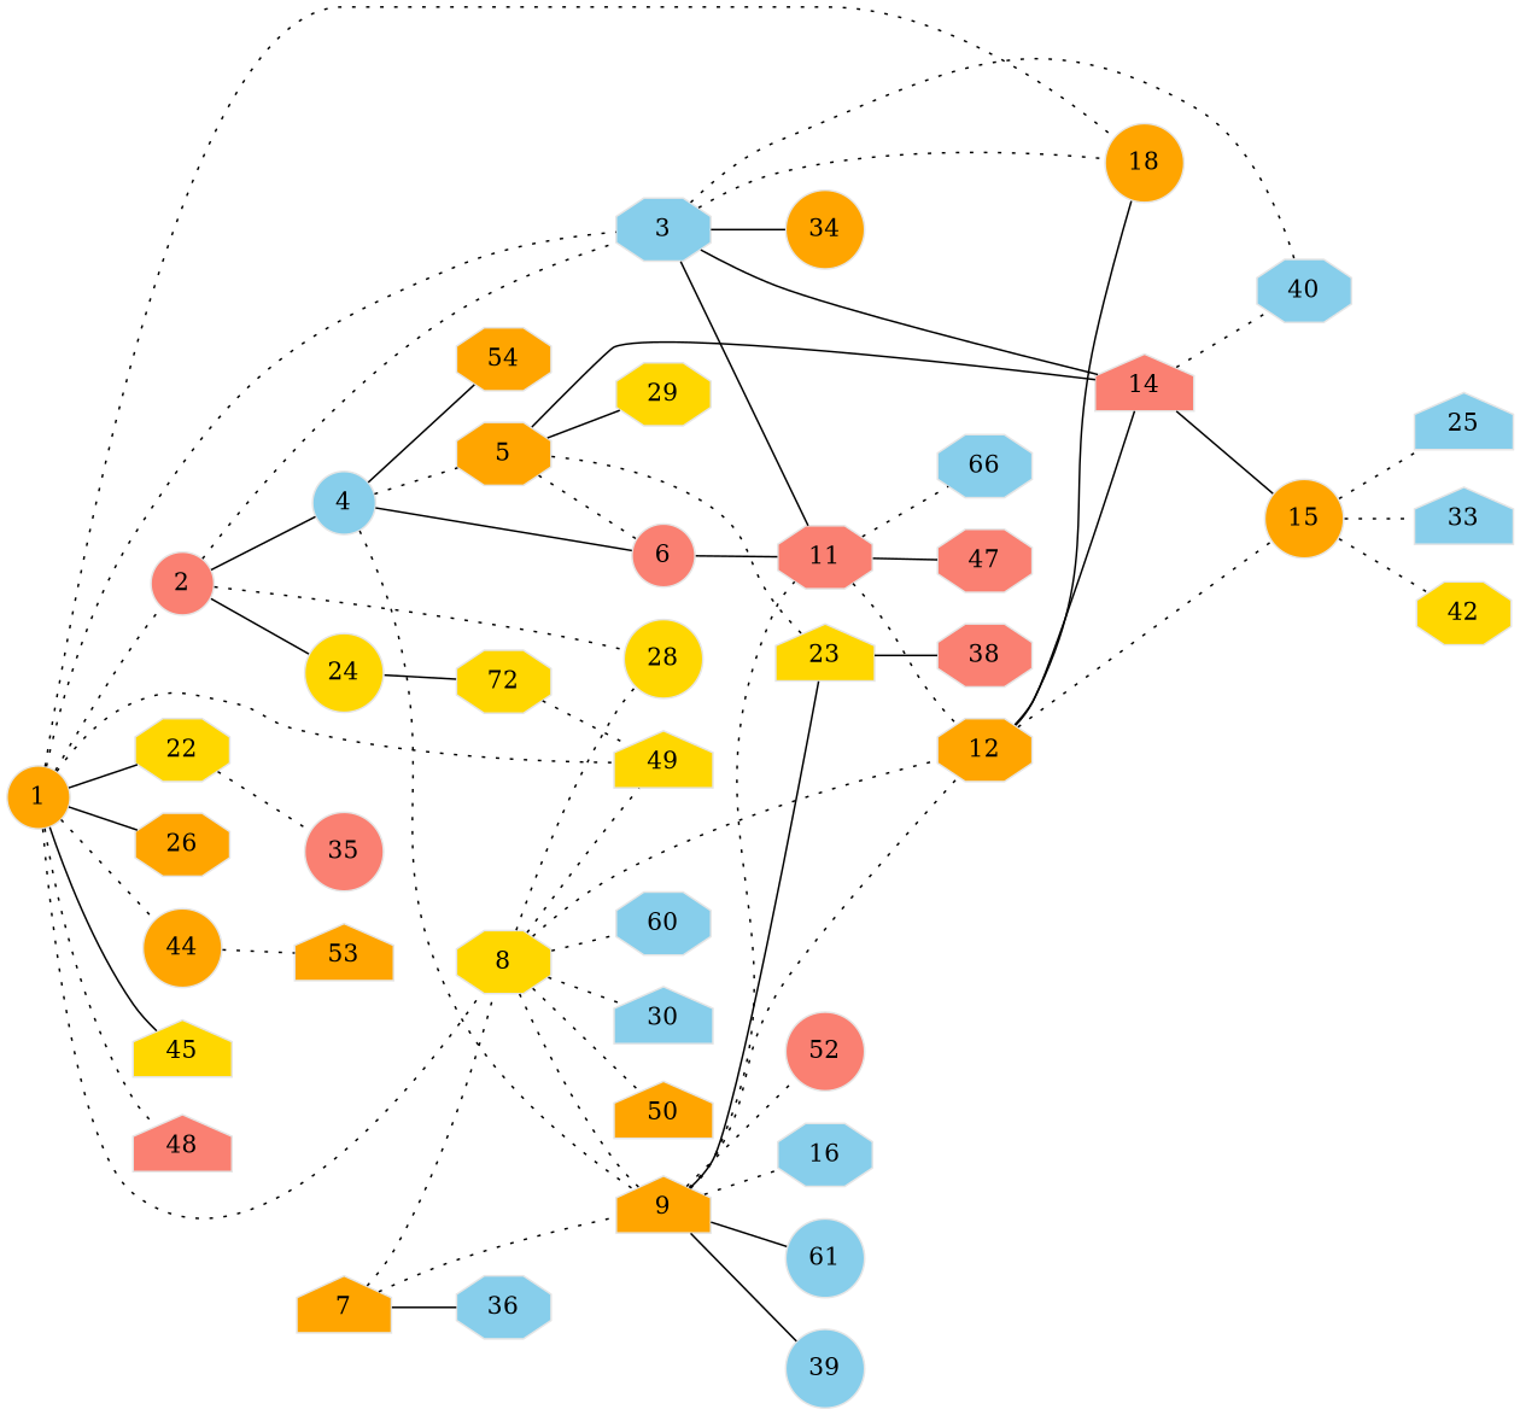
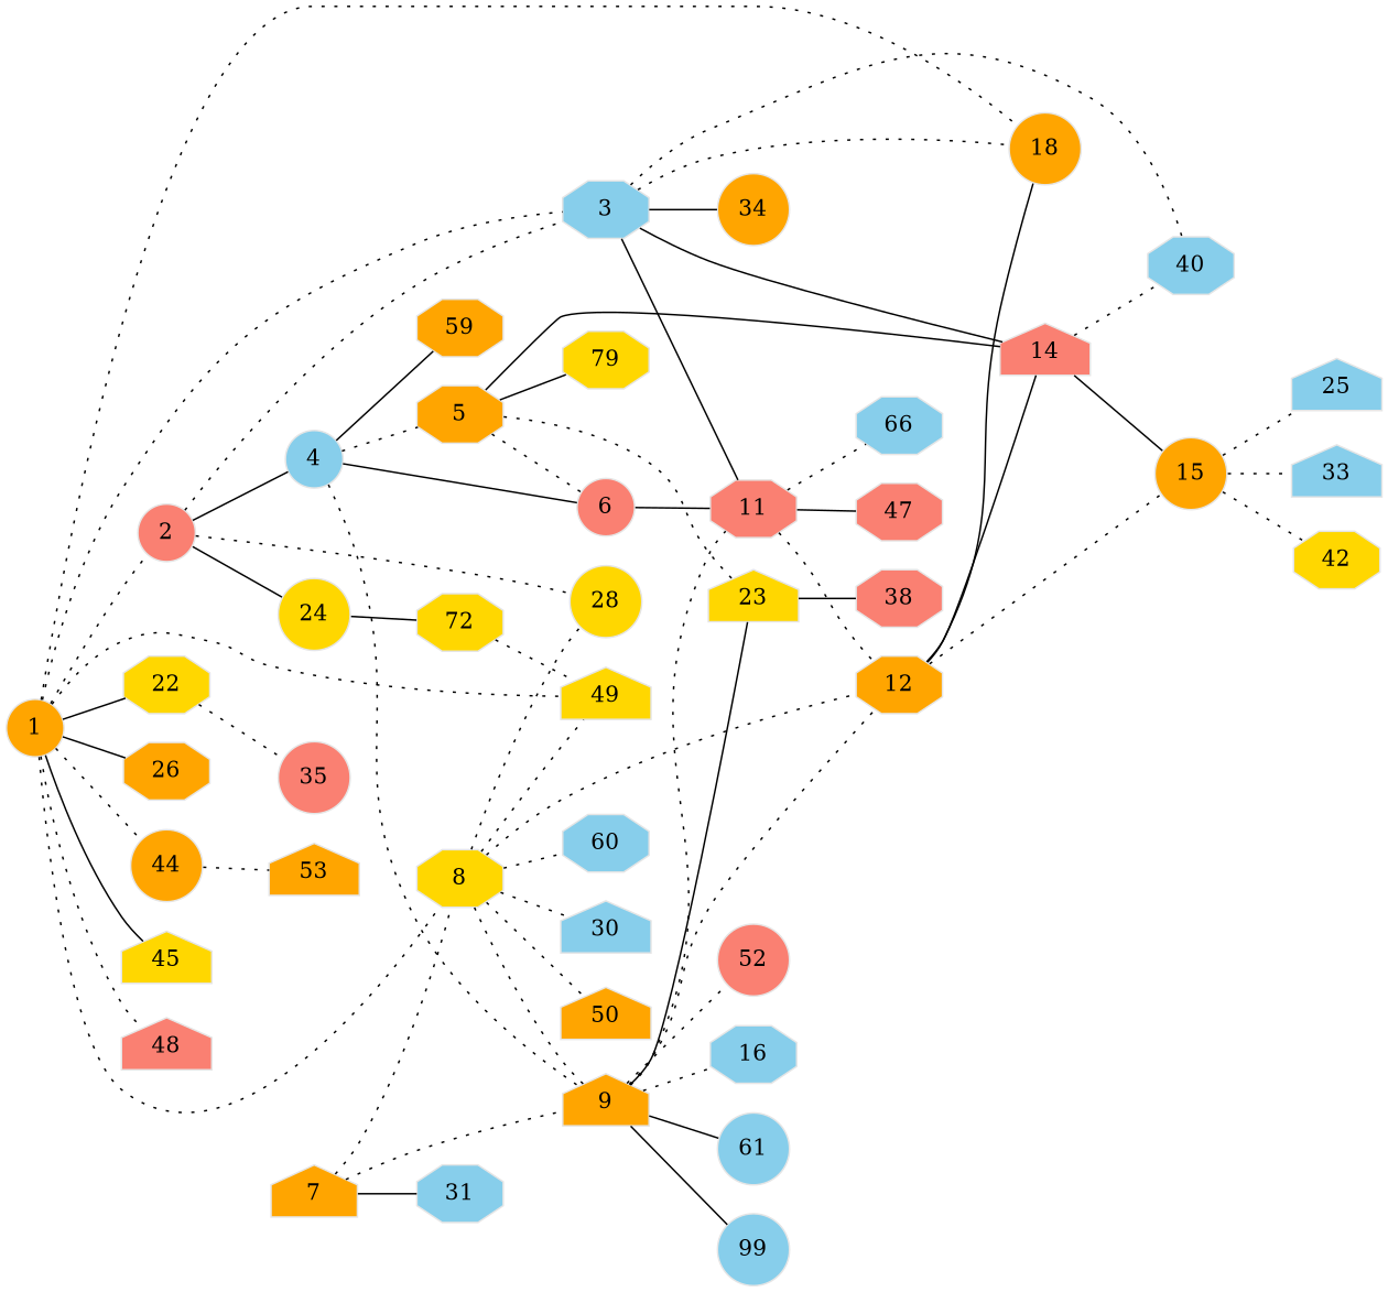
  graph {
    rankdir=LR
    node [color=gray90 fillcolor=orange shape=octagon style=filled]
    edge [style=dotted]
    1 [shape=circle]
    2 [fillcolor=salmon shape=circle]
    3 [fillcolor=skyblue]
    8 [fillcolor=gold super="+19"]
    18 [shape=circle super="+58+27"]
    22 [fillcolor=gold]
    26
    44 [shape=circle]
    45 [fillcolor=gold shape=house]
    48 [fillcolor=salmon shape=house]
    49 [fillcolor=gold shape=house super="+65"]
    4 [fillcolor=skyblue shape=circle]
    24 [fillcolor=gold shape=circle]
    28 [fillcolor=gold shape=circle]
    11 [fillcolor=salmon]
    14 [fillcolor=salmon shape=house super="+20"]
    34 [shape=circle super="+63"]
    40 [fillcolor=skyblue]
    9 [shape=house super="+10"]
    12 [super="+13+61+21+41"]
    30 [fillcolor=skyblue shape=house]
    50 [shape=house]
    60 [fillcolor=skyblue]
    35 [fillcolor=salmon shape=circle]
    53 [shape=house]
    5
    6 [fillcolor=salmon shape=circle]
-   54
+   54 [label=59]
    n29 [fillcolor=gold label=72]
    47 [fillcolor=salmon]
    66 [fillcolor=skyblue]
    15 [shape=circle super="+37"]
    23 [fillcolor=gold shape=house]
-   29 [fillcolor=gold]
+   29 [fillcolor=gold label=79]
    16 [fillcolor=skyblue]
    n36 [fillcolor=skyblue label=61 shape=circle]
-   39 [fillcolor=skyblue shape=circle super="+56"]
+   39 [fillcolor=skyblue shape=circle super="+56" label=99]
    52 [fillcolor=salmon shape=circle]
    38 [fillcolor=salmon super="+51"]
    7 [shape=house]
-   36 [fillcolor=skyblue super="+57"]
+   36 [fillcolor=skyblue super="+57" label=31]
    25 [fillcolor=skyblue shape=house super="+62"]
    33 [fillcolor=skyblue shape=house]
    42 [fillcolor=gold]
    1 -- 2
    1 -- 3
    1 -- 8
    1 -- 18
    1 -- 22 [style=solid]
    1 -- 26 [style=solid]
    1 -- 44
    1 -- 45 [style=solid]
    1 -- 48
    1 -- 49
    2 -- 3
    2 -- 4 [style=solid]
    2 -- 24 [style=solid]
    2 -- 28
    3 -- 18
    3 -- 11 [style=solid]
    3 -- 14 [style=solid]
    3 -- 34 [style=solid]
    3 -- 40
    8 -- 49
    8 -- 28
    8 -- 9
    8 -- 12 [weight=2]
    8 -- 30
    8 -- 50
    8 -- 60
    22 -- 35
    44 -- 53
    4 -- 9
    4 -- 5
    4 -- 6 [style=solid]
    4 -- 54 [style=solid]
    24 -- n29 [style=solid]
    11 -- 12
    11 -- 47 [style=solid]
    11 -- 66
    14 -- 40
    14 -- 15 [style=solid]
    9 -- 11
    9 -- 12
    9 -- 23 [style=solid]
    9 -- 16
    9 -- n36 [style=solid]
    9 -- 39 [style=solid]
    9 -- 52
    12 -- 18 [style=solid]
    12 -- 14 [style=solid]
    12 -- 15
    5 -- 14 [style=solid]
    5 -- 6
    5 -- 23
    5 -- 29 [style=solid]
    6 -- 11 [style=solid]
    n29 -- 49
    15 -- 25
    15 -- 33
    15 -- 42
    23 -- 38 [style=solid]
    7 -- 8
    7 -- 9
    7 -- 36 [style=solid]
  }
